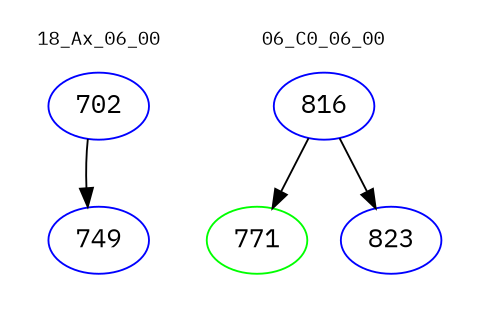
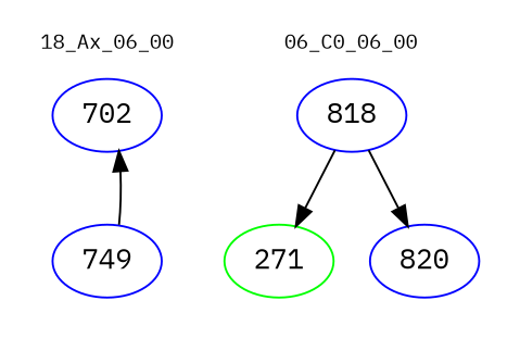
  digraph {
    fontname="IBM Plex Mono"
    node [color=blue fontname="IBM Plex Mono"]
    edge [color=black fontname="IBM Plex Mono"]
    n1 [label=702]
    n2 [label=749]
-   n3 [label=816]
-   n4 [color=green label=771]
-   n5 [label=823]
+   n3 [label=818]
+   n4 [color=green label=271]
+   n5 [label=820]
    subgraph cluster_1 {
      color=white
      fontsize=10
      label="18_Ax_06_00"
      n1
      n2
    }
    subgraph cluster_2 {
      color=white
      fontsize=10
      label="06_C0_06_00"
      n3
      n4
      n5
    }
-   n1 -> n2
+   n2 -> n1
    n3 -> n4
    n3 -> n5
  }
